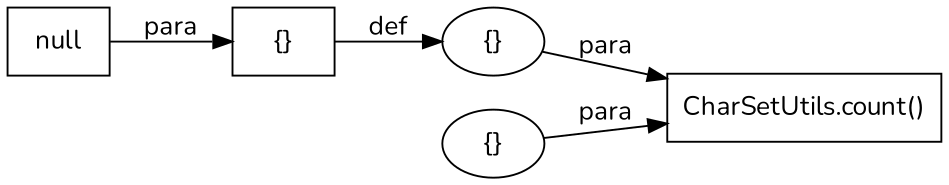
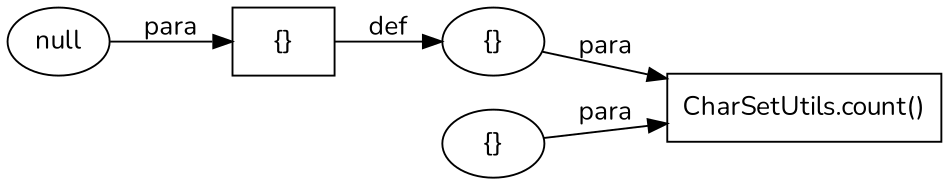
  digraph {
    rankdir=LR
    fontname=Nunito
    node [shape=ellipse fontname=Nunito]
    edge [style=solid fontname=Nunito]
    n1 [label="CharSetUtils.count()" shape=box]
    n2 [label="{}"]
    n3 [label="{}"]
    n4 [label="{}" shape=box]
-   n5 [label=null shape=box]
+   n5 [label=null]
    n2 -> n1 [label=para]
    n3 -> n1 [label=para]
    n4 -> n2 [label=def]
    n5 -> n4 [label=para]
  }
